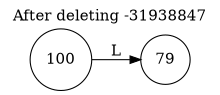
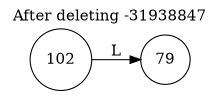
  digraph {
    label="After deleting -31938847"
    labelloc=t
    rankdir=LR
    node [shape=circle]
-   100
+   100 [label=102]
    79
    100 -> 79 [label=L]
  }
